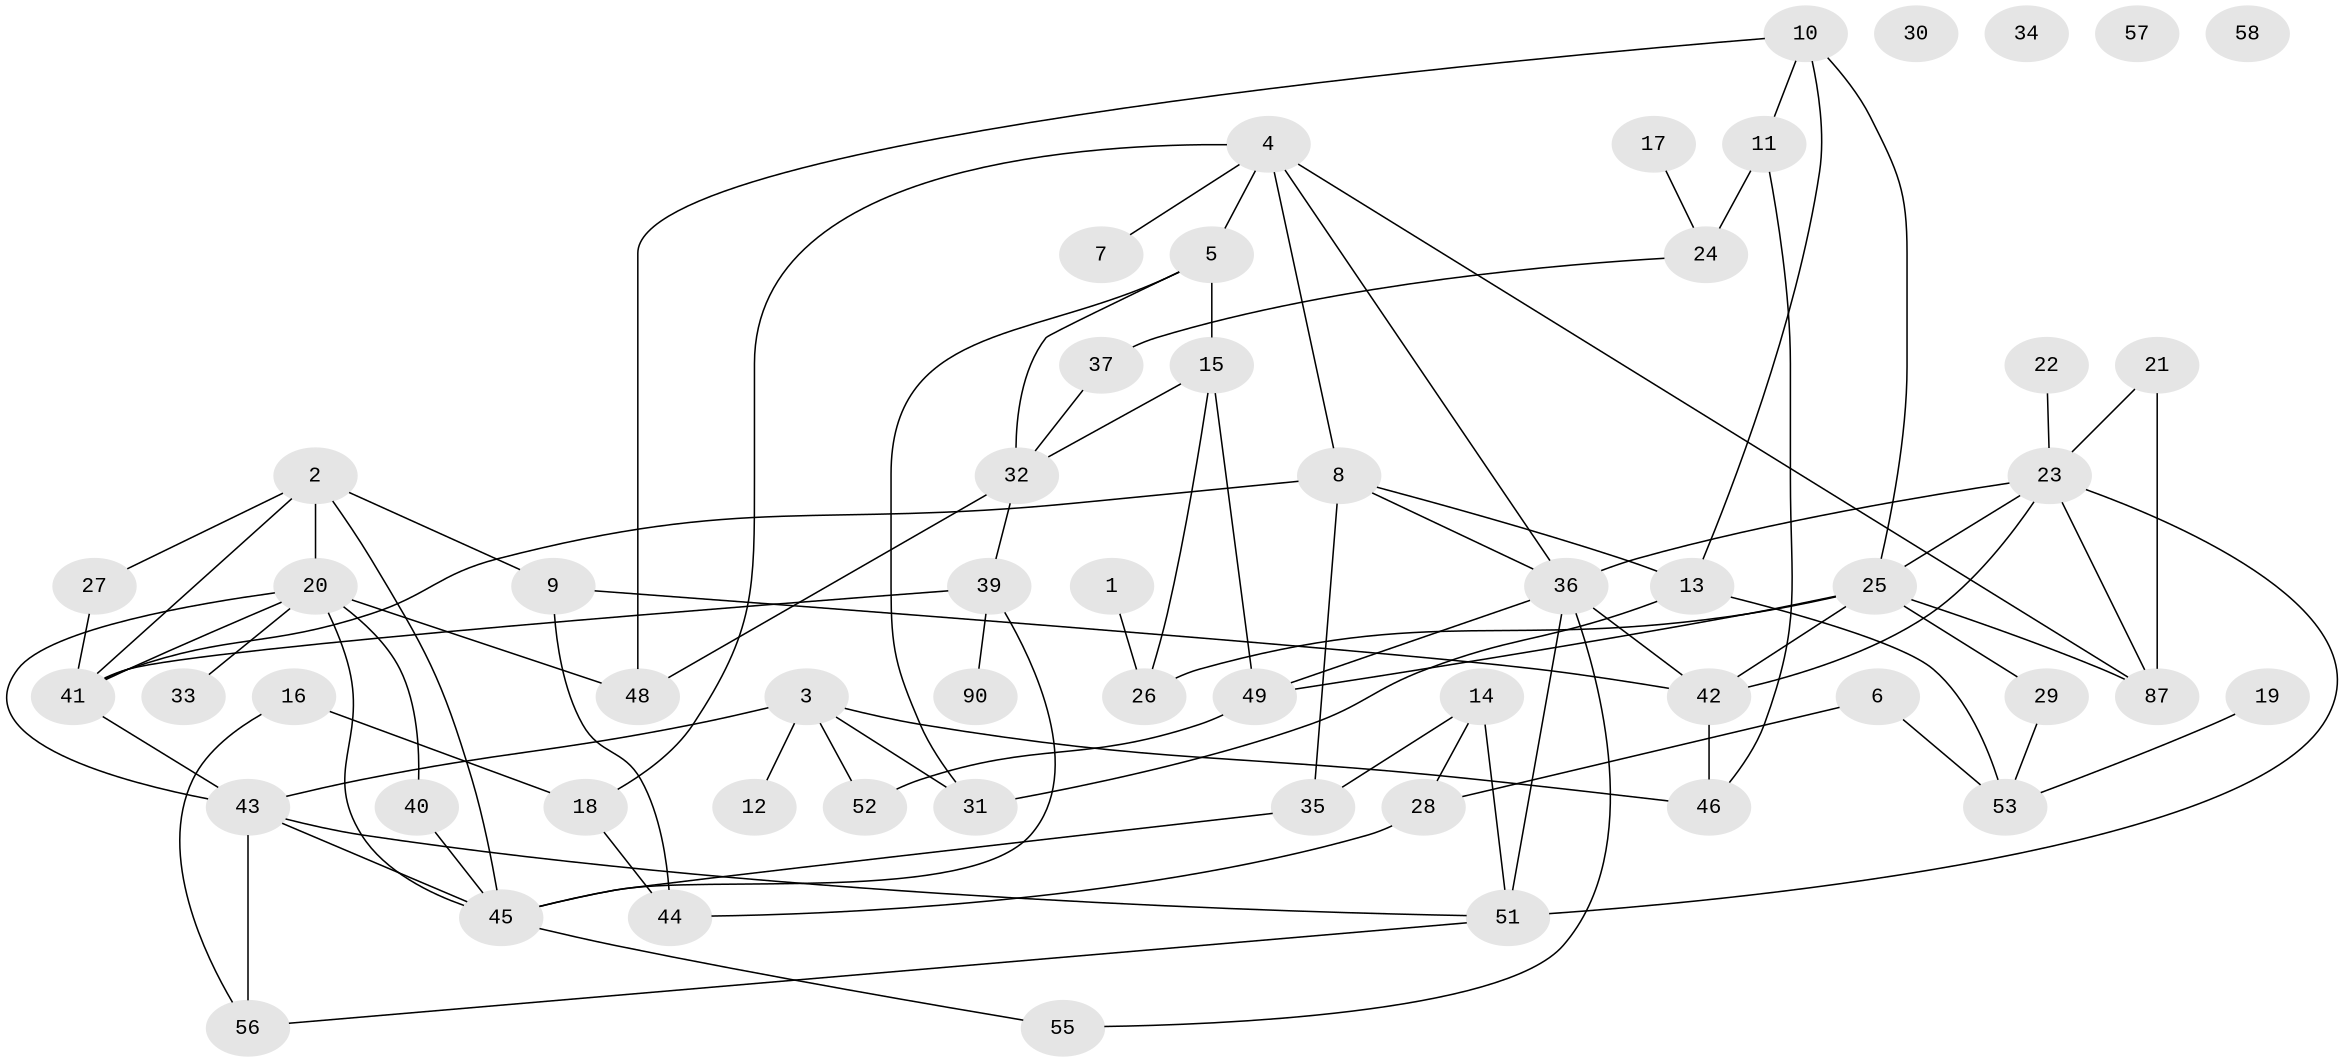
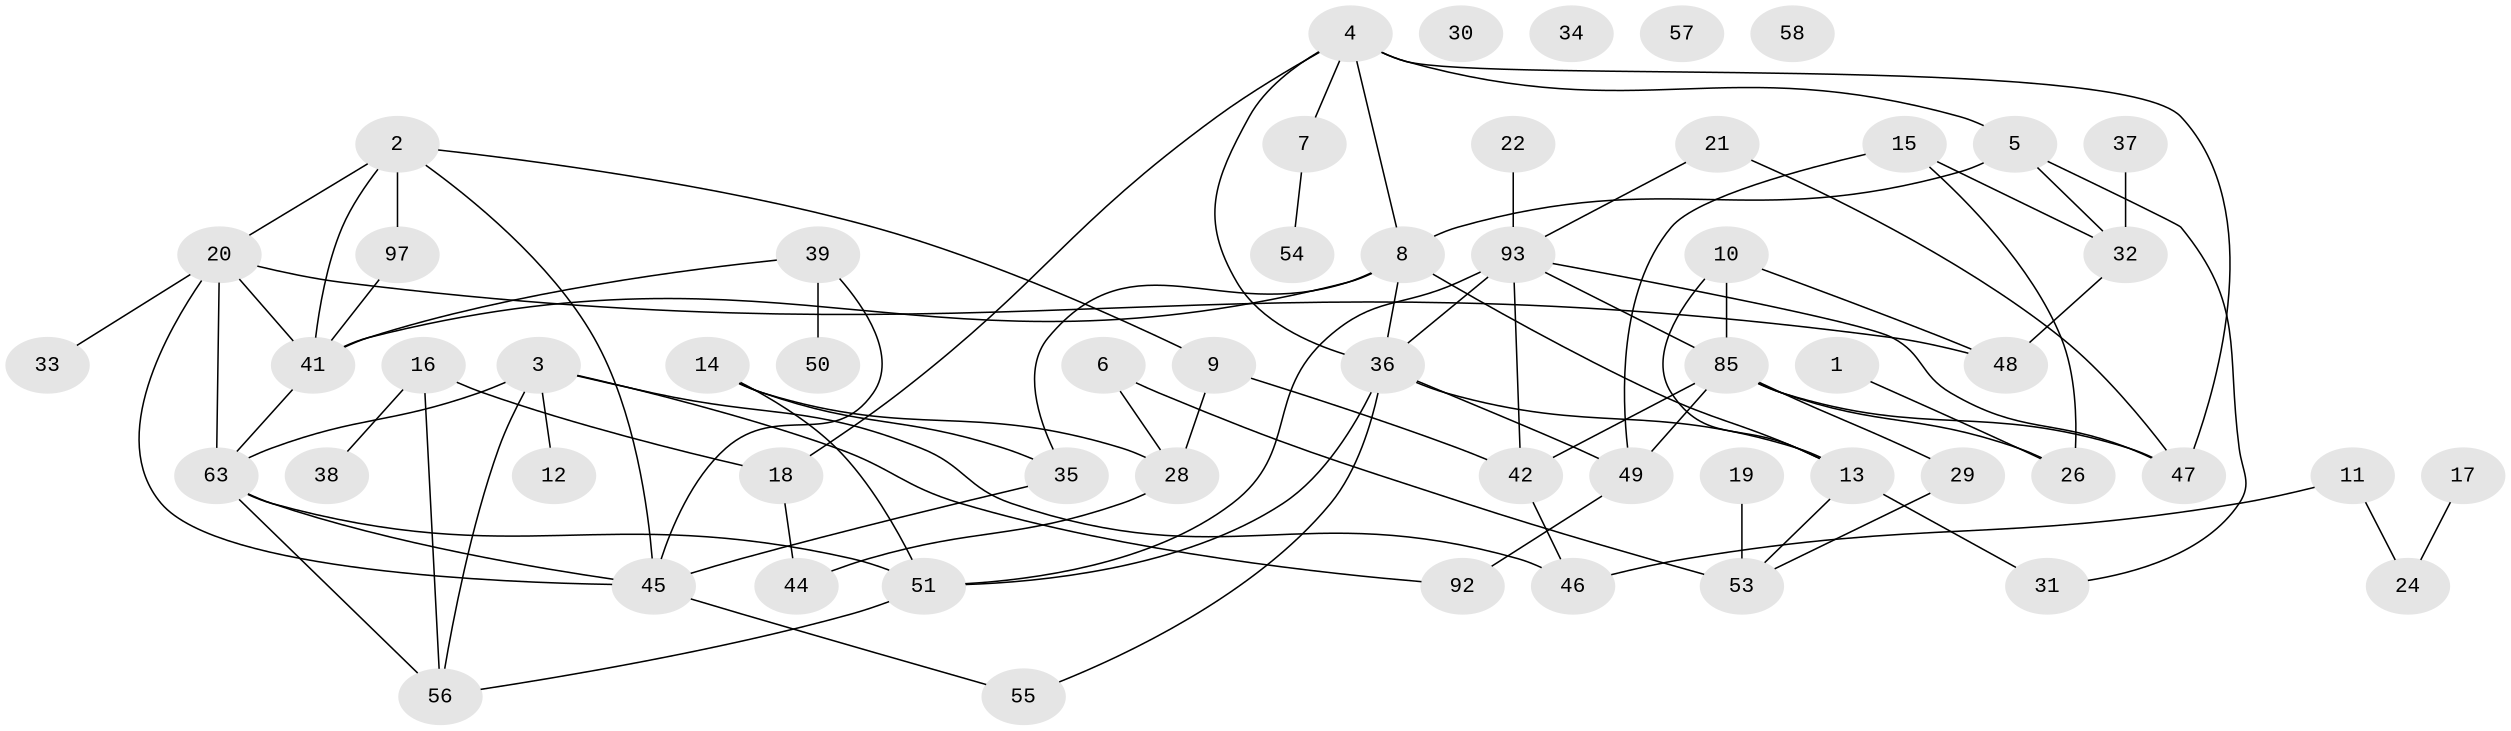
  graph {
    fontname="Liberation Mono"
    node [color=gray90 fontname="Liberation Mono" style=filled]
    edge [fontname="Liberation Mono"]
    1
    26
    2
    9
-   27
+   27 [label=97]
    41
    45
    20
    44
    42
-   40
-   43
+   43 [label=63]
    55
    3
    12
    31
    46
-   52
+   52 [label=92]
    51
    56
    4
    5
    7
    8
    18
    36
-   47 [label=87]
+   47
    32
+   54
    13
    35
    49
    48
    39
    6
    28
    53
    10
    11
-   25
+   25 [label=85]
    24
    29
    37
    14
    15
    16
+   38
    17
    19
    33
    21
-   23
+   23 [label=93]
    22
    30
-   50 [label=90]
+   50
    34
    57
    58
    1 -- 26
    2 -- 9
    2 -- 27
    2 -- 41
    2 -- 45
    2 -- 20
-   9 -- 44
+   9 -- 28
    9 -- 42
    27 -- 41
    41 -- 43
    45 -- 55
    20 -- 41
    20 -- 45
-   20 -- 40
    20 -- 43
    20 -- 48
    20 -- 33
    42 -- 46
-   40 -- 45
    43 -- 45
    43 -- 51
    43 -- 56
    3 -- 43
    3 -- 12
-   3 -- 31
+   3 -- 56
    3 -- 46
    3 -- 52
    51 -- 56
    4 -- 5
    4 -- 7
    4 -- 8
    4 -- 18
    4 -- 36
    4 -- 47
    5 -- 31
-   5 -- 15
+   5 -- 8
    5 -- 32
+   7 -- 54
    8 -- 41
    8 -- 36
    8 -- 13
    8 -- 35
    18 -- 44
-   36 -- 42
+   36 -- 13
    36 -- 55
    36 -- 51
    36 -- 49
    32 -- 48
-   32 -- 39
    13 -- 31
    13 -- 53
    35 -- 45
    49 -- 52
    39 -- 41
    39 -- 45
    39 -- 50
    6 -- 28
    6 -- 53
    28 -- 44
    10 -- 13
    10 -- 48
-   10 -- 11
    10 -- 25
    11 -- 46
    11 -- 24
    25 -- 26
    25 -- 42
    25 -- 47
    25 -- 49
    25 -- 29
-   24 -- 37
    29 -- 53
    37 -- 32
    14 -- 51
    14 -- 35
    14 -- 28
    15 -- 26
    15 -- 32
    15 -- 49
    16 -- 56
    16 -- 18
+   16 -- 38
    17 -- 24
    19 -- 53
    21 -- 47
    21 -- 23
    23 -- 42
    23 -- 51
    23 -- 36
    23 -- 47
    23 -- 25
    22 -- 23
  }
